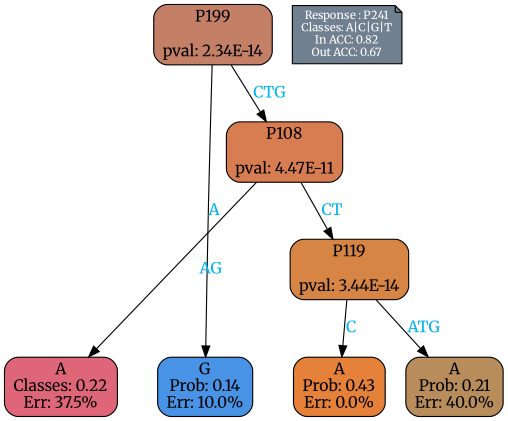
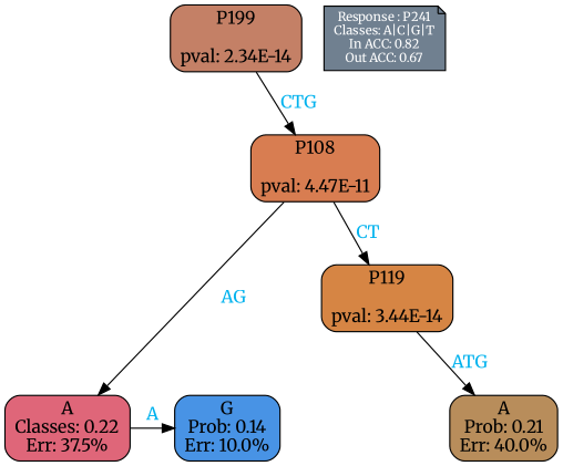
  digraph {
    fontname=Merriweather
    ranksep=equally
    splines=polylines
    node [color=black fontname=Merriweather shape=box style="filled, rounded"]
    edge [fontcolor=deepskyblue2 fontname=Merriweather]
    n1 [fillcolor="#4893e5" label="G\nProb: 0.14\nErr: 10.0%"]
    n2 [fillcolor="#df6679" label="A\nClasses: 0.22\nErr: 37.5%"]
    n3 [fillcolor="#b88d5b" label="A\nProb: 0.21\nErr: 40.0%"]
-   n4 [fillcolor="#e58139" label="A\nProb: 0.43\nErr: 0.0%"]
    n5 [align=left fillcolor=slategray fontcolor=white fontsize=10 label="Response : P241\nClasses: A|C|G|T\nIn ACC: 0.82\nOut ACC: 0.67\n" shape=note style=filled]
    n6 [fillcolor="#c48066" label="P199\n\npval: 2.34E-14"]
    n7 [fillcolor="#d87d51" label="P108\n\npval: 4.47E-11"]
    n8 [fillcolor="#d68544" label="P119\n\npval: 3.44E-14"]
    subgraph sub_1 {
      rank=same
      n1
      n2
      n3
-     n4
    }
    subgraph sub_2 {
      rank=same
      n5
      n6
    }
-   n6 -> n1 [label=A]
+   n2 -> n1 [label=A]
    n6 -> n7 [label=CTG]
    n7 -> n2 [label=AG]
    n7 -> n8 [label=CT]
    n8 -> n3 [label=ATG]
-   n8 -> n4 [label=C]
  }
